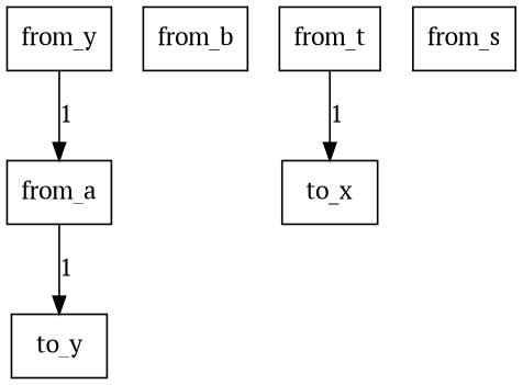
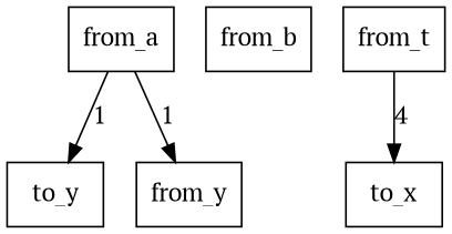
  digraph {
    fontname="PT Serif"
    rankdir=TB
    node [fillcolor=white fontname="PT Serif" shape=box style=filled]
    edge [fontname="PT Serif"]
    n1 [label=<from_a>]
    n2 [label=<to_y>]
    n3 [label=<from_b>]
    n4 [label=<from_t>]
    n5 [label=<to_x>]
-   n6 [label=<from_s>]
    n7 [label=<from_y>]
    n1 -> n2 [label=1]
-   n4 -> n5 [label=1]
-   n7 -> n1 [label=1]
+   n4 -> n5 [label=4]
+   n1 -> n7 [label=1]
  }
